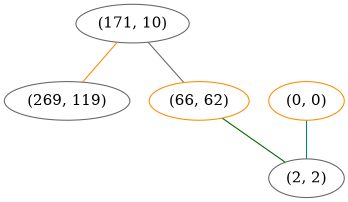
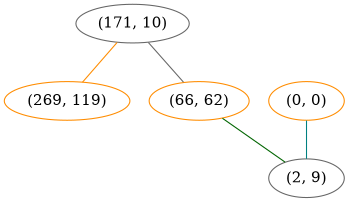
  graph {
    node [color=gray40]
    edge [weight=1]
    "(171, 10)"
-   "(269, 119)"
+   "(269, 119)" [color=darkorange]
    "(66, 62)" [color=darkorange]
-   "(2, 2)"
+   "(2, 2)" [label="(2, 9)"]
    "(0, 0)" [color=darkorange]
    "(171, 10)" -- "(269, 119)" [color=darkorange]
    "(171, 10)" -- "(66, 62)" [color=gray40]
    "(66, 62)" -- "(2, 2)" [color=darkgreen weight=3]
    "(0, 0)" -- "(2, 2)" [color=teal weight=4]
  }
